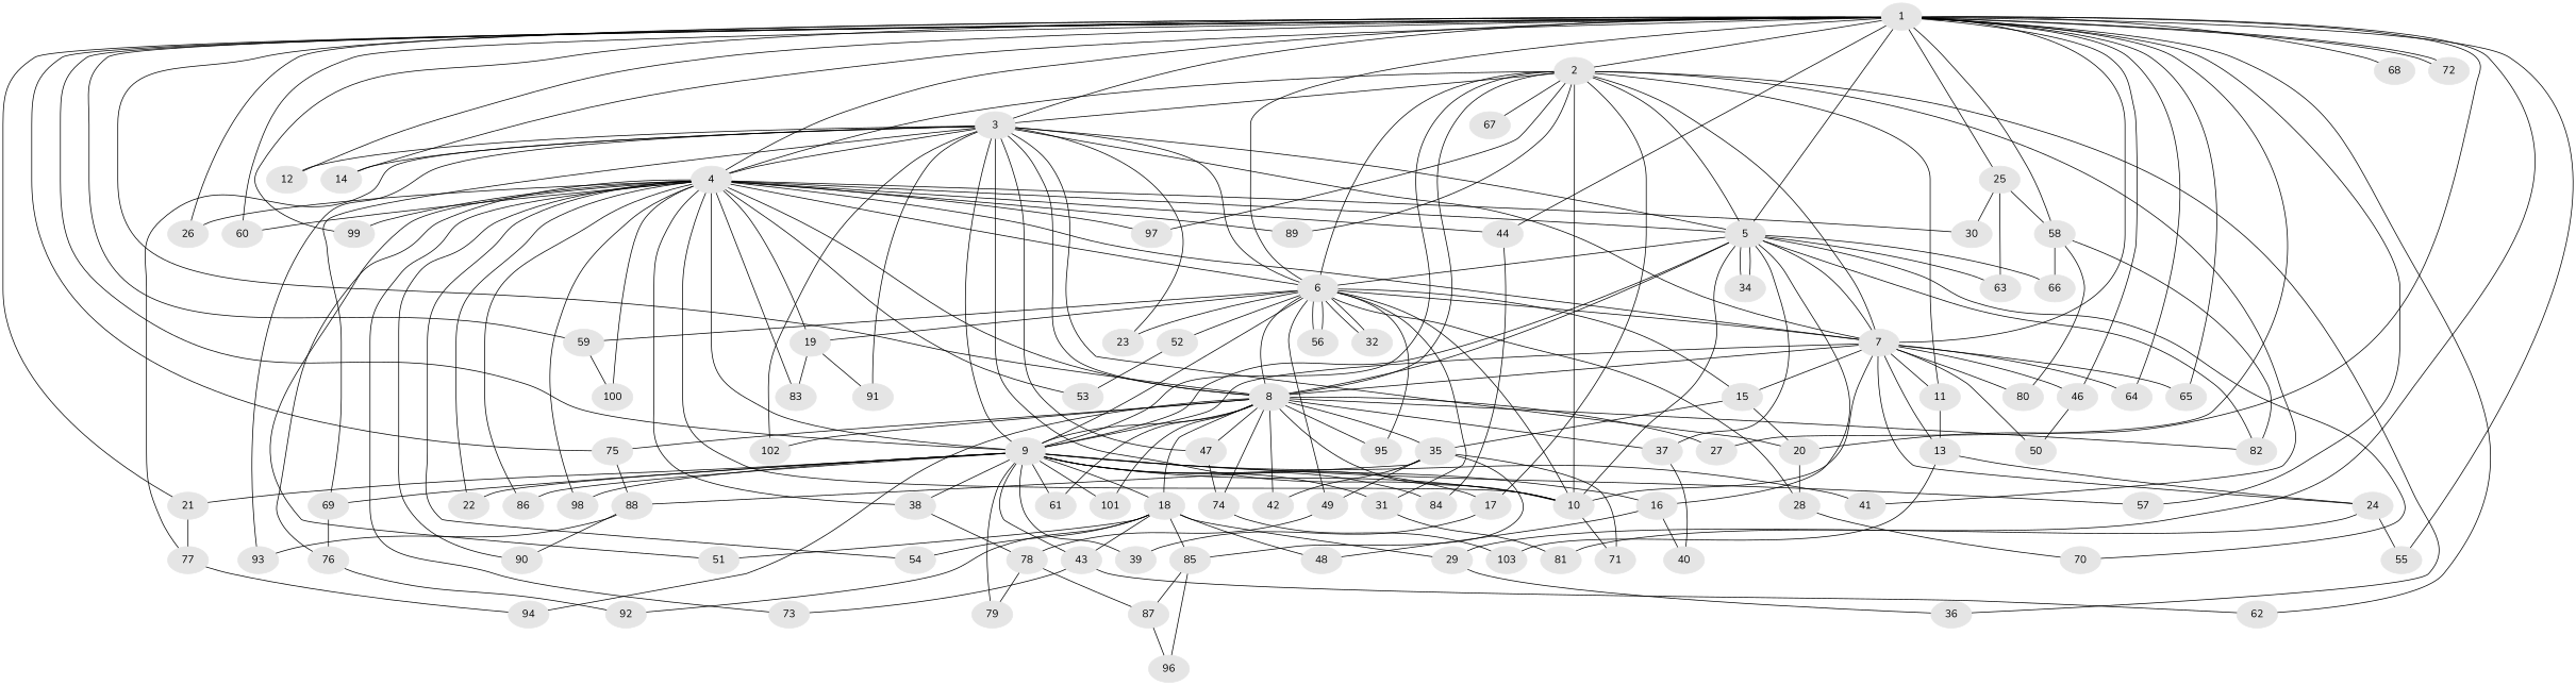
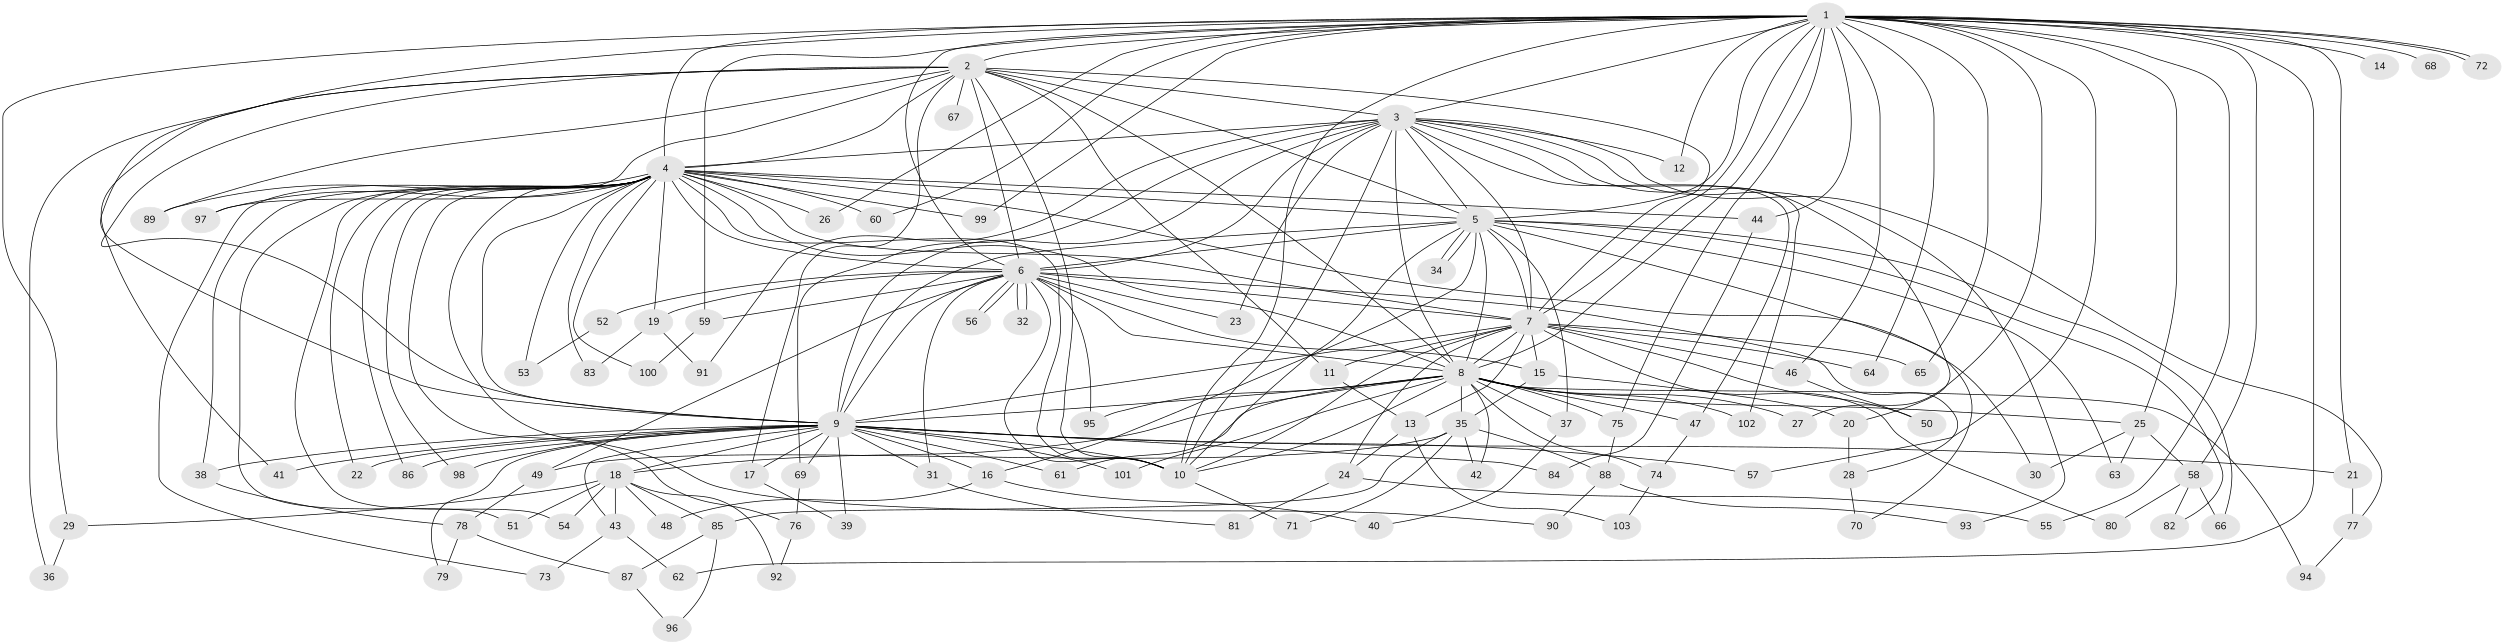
  graph {
    fontname=Nunito
    node [color=gray90 fontname=Nunito style=filled]
    edge [fontname=Nunito]
    1
    2
    3
    4
    5
    6
    7
    8
    9
    10
    12
    14
    21
    25
    26
    27
    29
    44
    46
    55
    57
    58
    59
    60
    62
    64
    65
    68
    72
    75
    99
    11
    17
    36
    41
    67
    89
    97
    20
    23
    47
    69
    77
    91
    93
    102
    19
    22
    30
    38
    51
    53
    54
    73
    76
    83
    86
    90
    98
    100
    16
    34
    37
    63
    66
    70
    82
    15
    28
    31
    32
    49
    52
    56
    95
    13
    24
    50
    80
    18
    35
    42
    61
    74
    94
    101
    39
    43
    79
    84
    71
    88
    78
    92
    40
    48
    81
    103
    85
    87
    96
    1 -- 2
    1 -- 3
    1 -- 4
    1 -- 5
    1 -- 6
    1 -- 7
    1 -- 8
    1 -- 9
-   1 -- 20
+   1 -- 10
    1 -- 12
    1 -- 14
    1 -- 21
    1 -- 25
    1 -- 26
    1 -- 27
    1 -- 29
    1 -- 44
    1 -- 46
    1 -- 55
    1 -- 57
    1 -- 58
    1 -- 59
    1 -- 60
    1 -- 62
    1 -- 64
    1 -- 65
    1 -- 68
    1 -- 72
    1 -- 72
    1 -- 75
    1 -- 99
    2 -- 3
    2 -- 4
    2 -- 5
    2 -- 6
    2 -- 7
    2 -- 8
    2 -- 9
    2 -- 10
    2 -- 11
    2 -- 17
    2 -- 36
    2 -- 41
    2 -- 67
    2 -- 89
    2 -- 97
    3 -- 4
    3 -- 5
    3 -- 6
    3 -- 7
    3 -- 8
    3 -- 9
    3 -- 10
    3 -- 12
-   3 -- 14
    3 -- 20
    3 -- 23
    3 -- 47
    3 -- 69
    3 -- 77
    3 -- 91
    3 -- 93
    3 -- 102
    4 -- 5
    4 -- 6
    4 -- 7
    4 -- 8
    4 -- 9
    4 -- 10
    4 -- 26
    4 -- 44
    4 -- 60
    4 -- 99
    4 -- 89
    4 -- 97
    4 -- 19
    4 -- 22
    4 -- 30
    4 -- 38
    4 -- 51
    4 -- 53
    4 -- 54
    4 -- 73
    4 -- 76
    4 -- 83
    4 -- 86
    4 -- 90
    4 -- 98
    4 -- 100
    5 -- 6
    5 -- 7
    5 -- 8
    5 -- 9
    5 -- 10
    5 -- 16
    5 -- 34
    5 -- 34
    5 -- 37
    5 -- 63
    5 -- 66
    5 -- 70
    5 -- 82
    6 -- 7
    6 -- 8
    6 -- 9
    6 -- 10
    6 -- 59
    6 -- 23
    6 -- 19
    6 -- 15
    6 -- 28
    6 -- 31
    6 -- 32
    6 -- 32
    6 -- 49
    6 -- 52
    6 -- 56
    6 -- 56
    6 -- 95
    7 -- 8
    7 -- 9
    7 -- 10
    7 -- 46
    7 -- 64
    7 -- 65
    7 -- 11
    7 -- 15
    7 -- 13
    7 -- 24
    7 -- 50
    7 -- 80
    8 -- 9
    8 -- 10
-   8 -- 82
+   8 -- 25
    8 -- 27
    8 -- 75
    8 -- 47
    8 -- 102
    8 -- 37
    8 -- 95
    8 -- 18
    8 -- 35
    8 -- 42
    8 -- 61
    8 -- 74
    8 -- 94
    8 -- 101
    9 -- 10
    9 -- 21
    9 -- 57
    9 -- 17
    9 -- 41
    9 -- 69
    9 -- 22
    9 -- 38
    9 -- 86
    9 -- 98
    9 -- 16
    9 -- 31
    9 -- 18
    9 -- 61
    9 -- 101
    9 -- 39
    9 -- 43
    9 -- 79
    9 -- 84
    10 -- 71
    21 -- 77
    25 -- 58
    25 -- 30
    25 -- 63
    29 -- 36
    44 -- 84
    46 -- 50
    58 -- 66
    58 -- 82
    58 -- 80
    59 -- 100
    75 -- 88
    11 -- 13
    17 -- 39
    20 -- 28
    47 -- 74
    69 -- 76
    77 -- 94
    19 -- 91
    19 -- 83
    38 -- 78
    76 -- 92
    16 -- 40
    16 -- 48
    37 -- 40
    15 -- 20
    15 -- 35
    28 -- 70
    31 -- 81
    49 -- 78
    52 -- 53
    13 -- 24
    13 -- 103
    24 -- 55
    24 -- 81
    18 -- 29
    18 -- 51
    18 -- 54
    18 -- 43
    18 -- 92
    18 -- 48
    18 -- 85
    35 -- 49
    35 -- 42
    35 -- 71
    35 -- 88
    35 -- 85
    74 -- 103
    43 -- 62
    43 -- 73
    88 -- 93
    88 -- 90
    78 -- 79
    78 -- 87
    85 -- 87
    85 -- 96
    87 -- 96
  }
